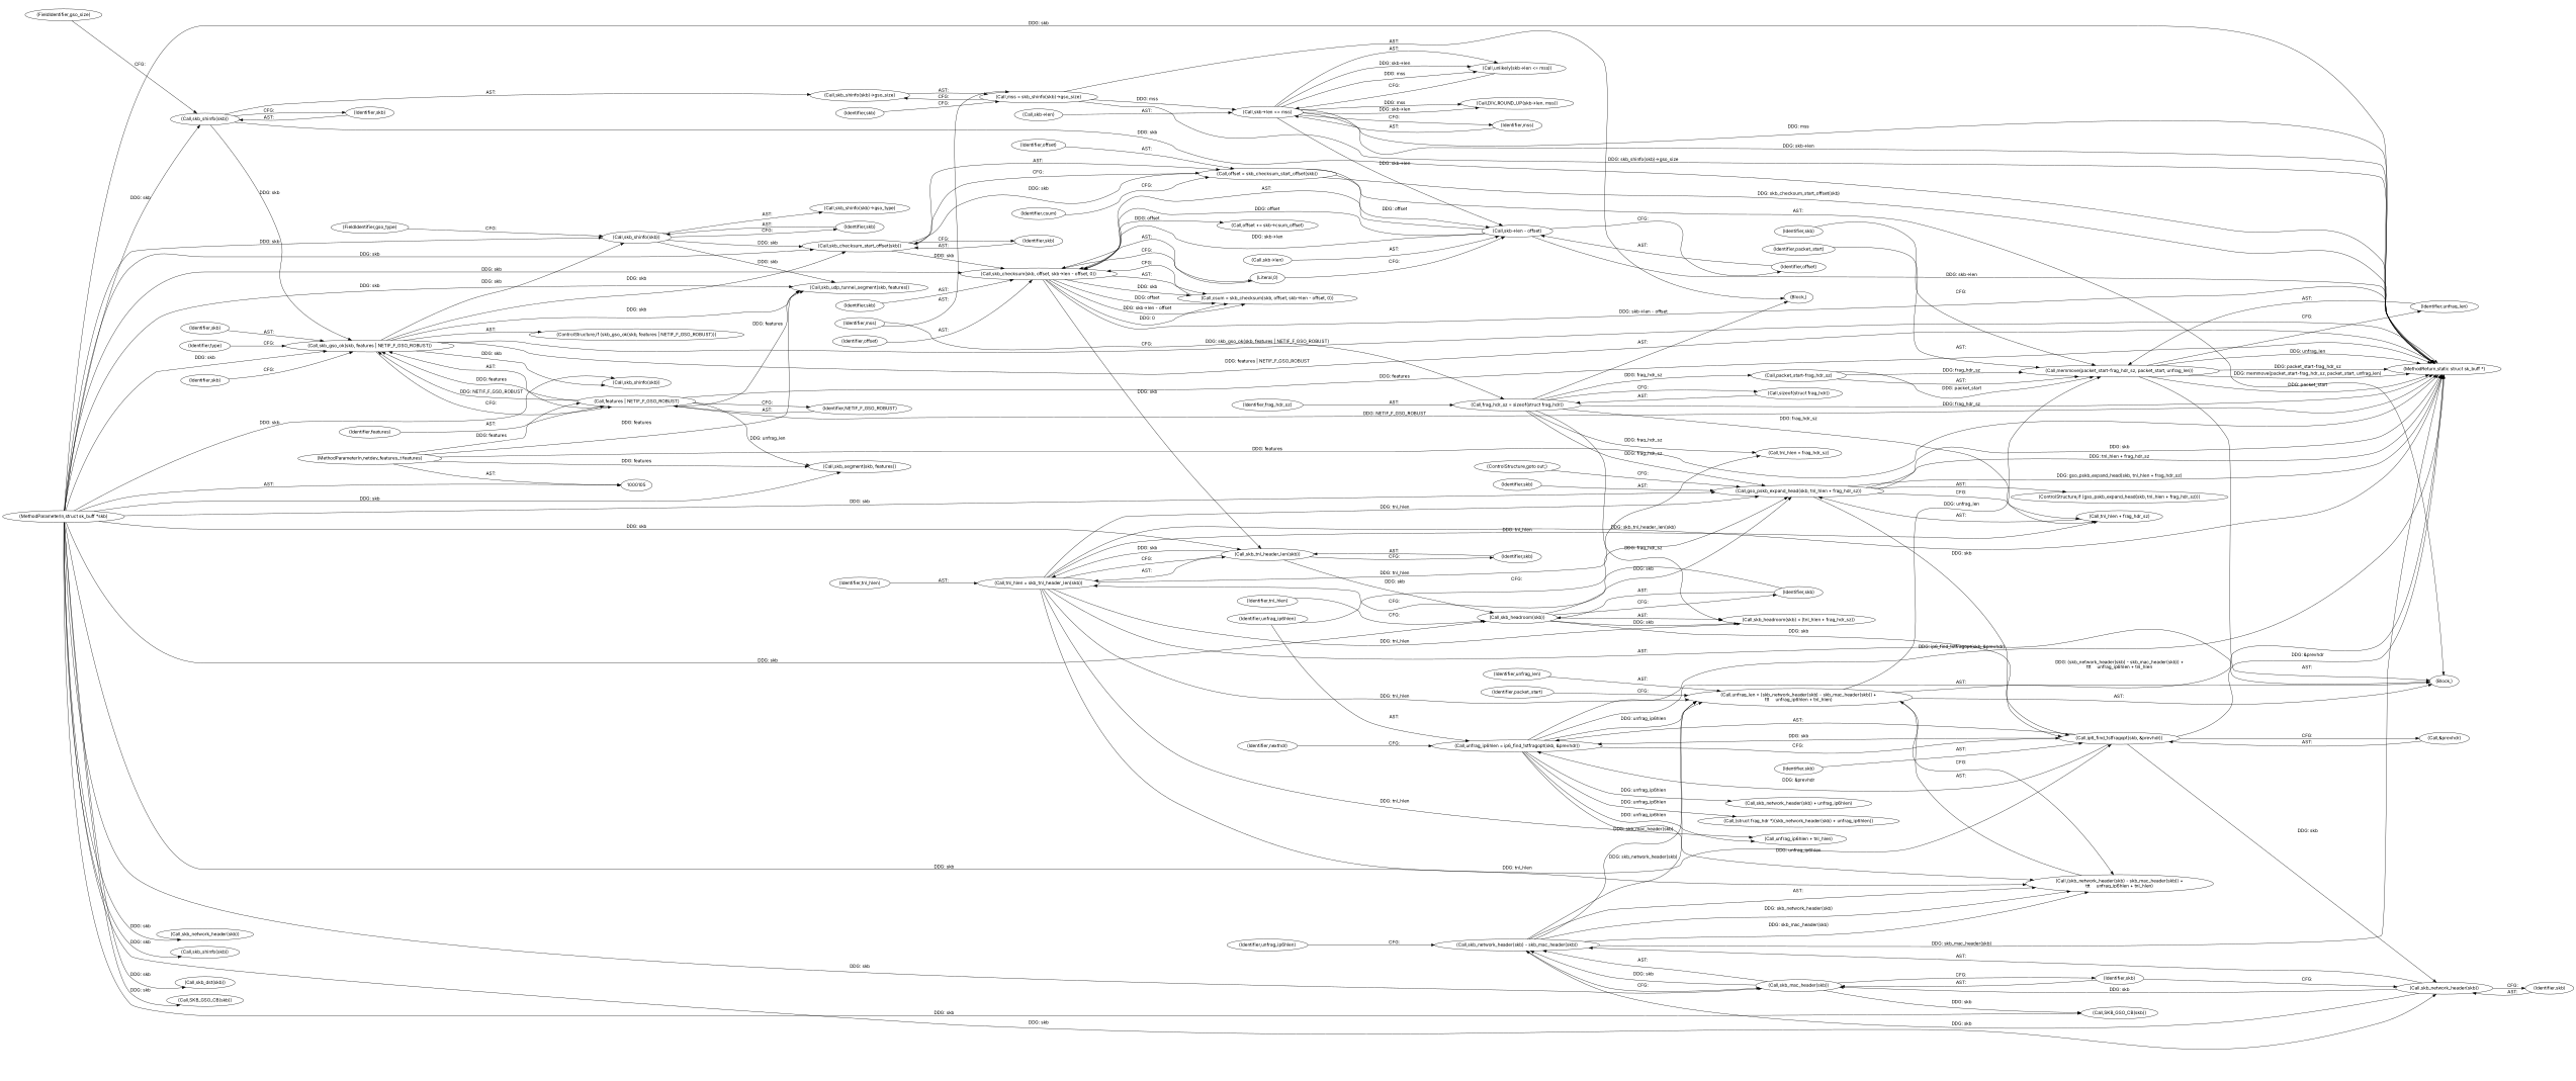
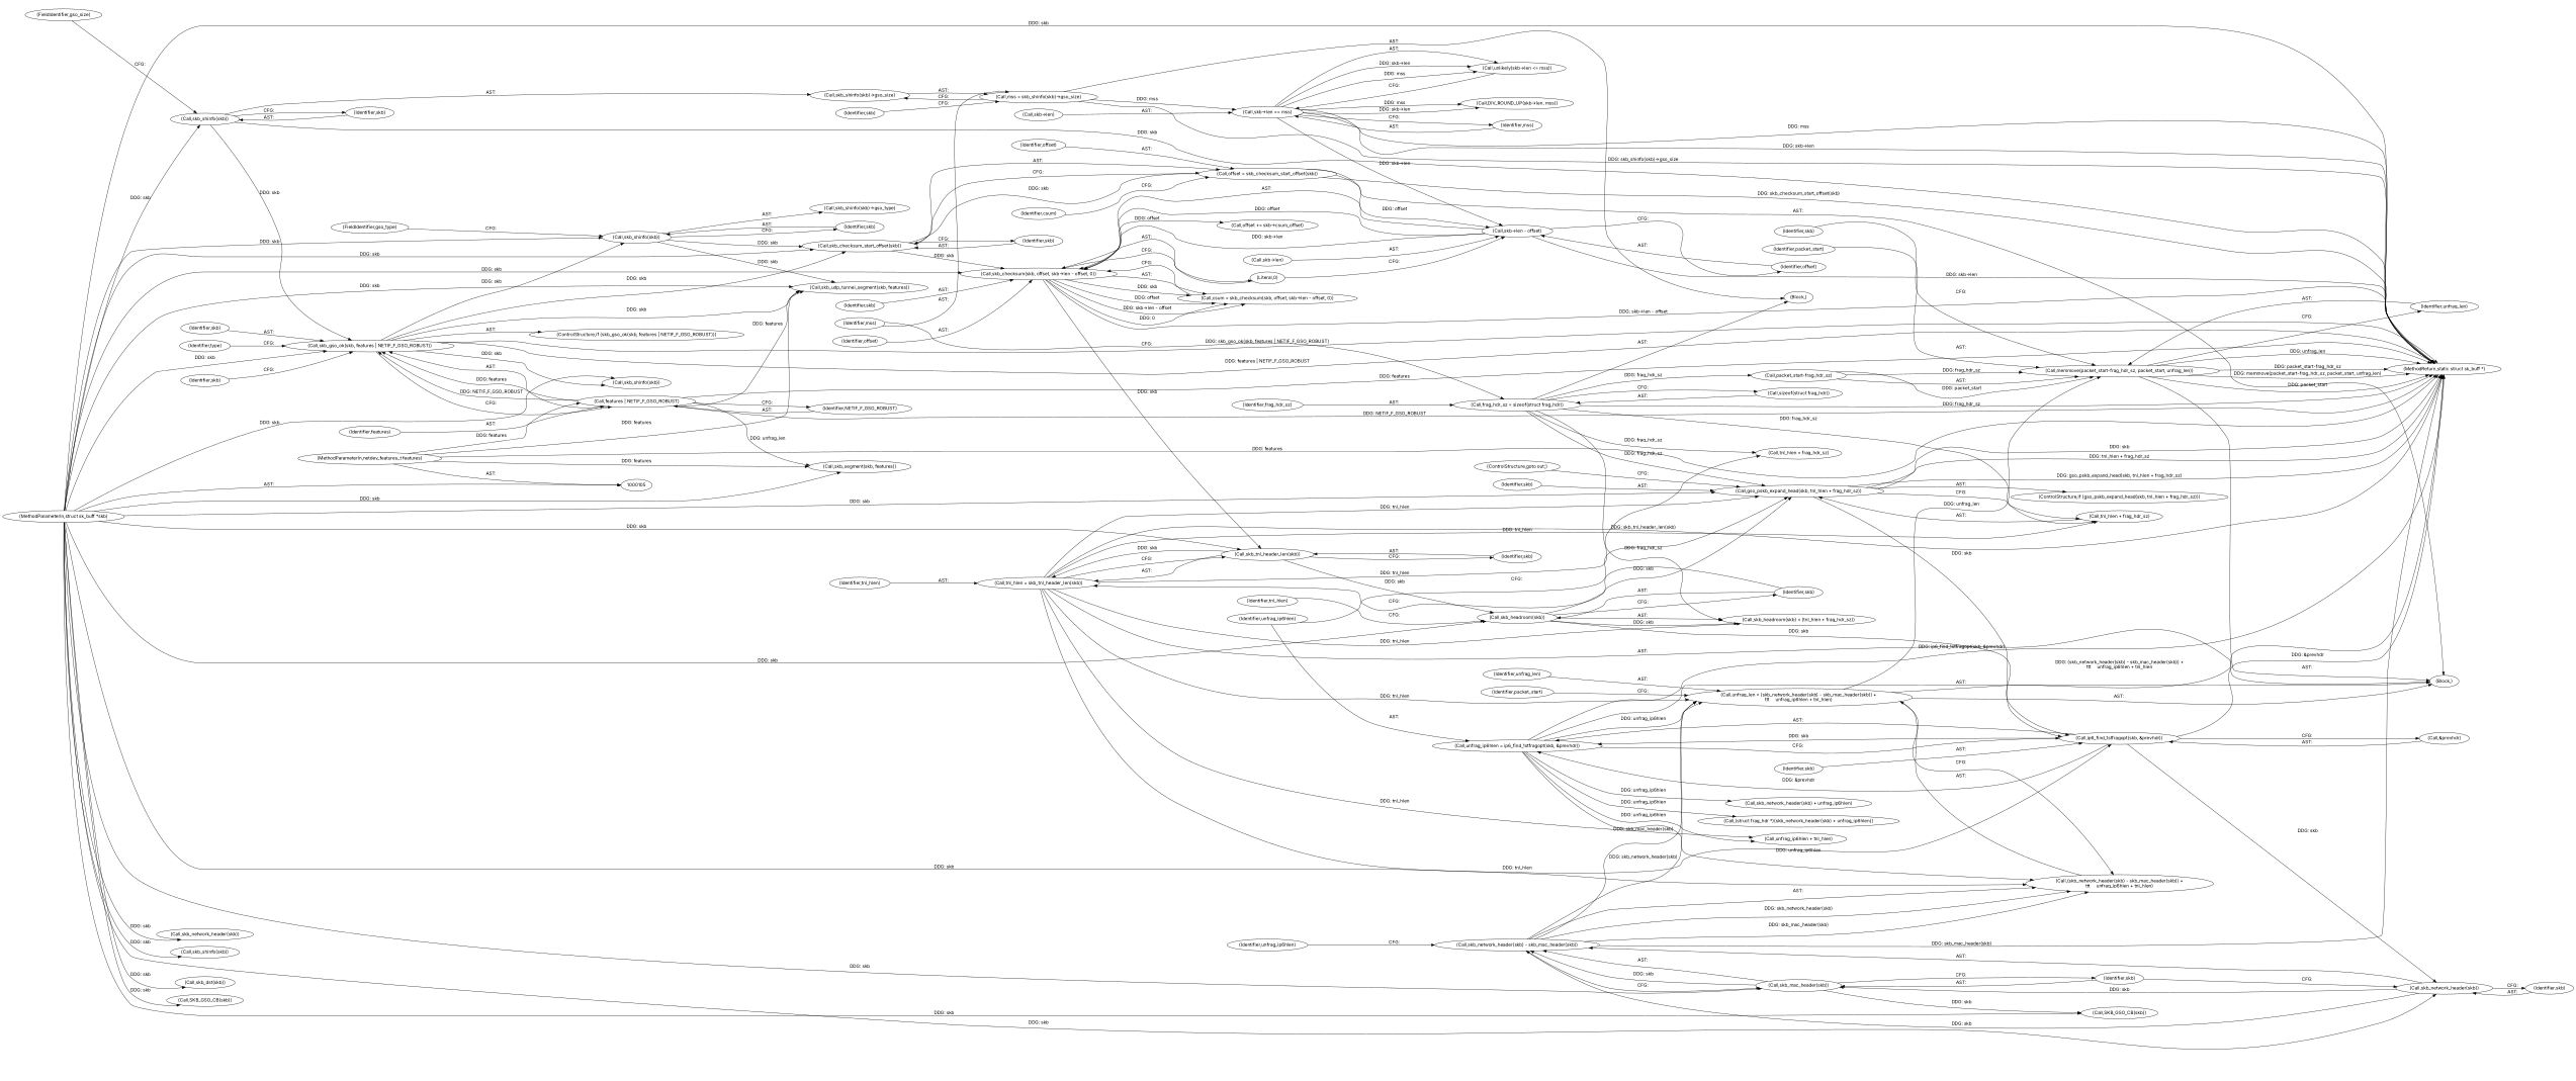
  digraph {
    fontname=Inter
    rankdir=LR
    node [fontname=Inter]
    edge [fontname=Inter]
    n1 [label="(Call,unfrag_len = (skb_network_header(skb) - skb_mac_header(skb)) +\n\t\t\t     unfrag_ip6hlen + tnl_hlen)"]
    n2 [label="(Call,memmove(packet_start-frag_hdr_sz, packet_start, unfrag_len))"]
    n3 [label="(MethodReturn,static struct sk_buff *)"]
    n4 [label="(Block,)"]
    n5 [label="(Call,(skb_network_header(skb) - skb_mac_header(skb)) +\n\t\t\t     unfrag_ip6hlen + tnl_hlen)"]
    n6 [label="(Identifier,unfrag_len)"]
    n7 [label="(Call,skb_network_header(skb) - skb_mac_header(skb))"]
    n8 [label="(Call,skb_mac_header(skb))"]
    n9 [label="(Call,SKB_GSO_CB(skb))"]
    n10 [label="(Identifier,skb)"]
    n11 [label="(Call,skb_network_header(skb))"]
    n12 [label="(Identifier,skb)"]
    n13 [label="(Call,ip6_find_1stfragopt(skb, &prevhdr))"]
    n14 [label="(Call,unfrag_ip6hlen = ip6_find_1stfragopt(skb, &prevhdr))"]
    n15 [label="(Call,&prevhdr)"]
    n16 [label="(Call,unfrag_ip6hlen + tnl_hlen)"]
    n17 [label="(Call,skb_network_header(skb) + unfrag_ip6hlen)"]
    n18 [label="(Call,(struct frag_hdr *)(skb_network_header(skb) + unfrag_ip6hlen))"]
    n19 [label="(Call,gso_pskb_expand_head(skb, tnl_hlen + frag_hdr_sz))"]
    n20 [label="(ControlStructure,if (gso_pskb_expand_head(skb, tnl_hlen + frag_hdr_sz)))"]
    n21 [label="(Call,tnl_hlen + frag_hdr_sz)"]
    n22 [label="(Call,skb_headroom(skb))"]
    n23 [label="(Call,skb_headroom(skb) < (tnl_hlen + frag_hdr_sz))"]
    n24 [label="(Identifier,skb)"]
    n25 [label="(Call,tnl_hlen = skb_tnl_header_len(skb))"]
    n26 [label="(Call,skb_tnl_header_len(skb))"]
    n27 [label="(Identifier,skb)"]
    n28 [label="(Call,tnl_hlen + frag_hdr_sz)"]
    n29 [label="(Call,skb_checksum(skb, offset, skb->len - offset, 0))"]
    n30 [label="(Literal,0)"]
    n31 [label="(Call,csum = skb_checksum(skb, offset, skb->len - offset, 0))"]
    n32 [label="(Call,offset += skb->csum_offset)"]
    n33 [label="(Call,skb->len - offset)"]
    n34 [label="(Call,skb_checksum_start_offset(skb))"]
    n35 [label="(Call,offset = skb_checksum_start_offset(skb))"]
    n36 [label="(Identifier,skb)"]
    n37 [label="(Call,skb_gso_ok(skb, features | NETIF_F_GSO_ROBUST))"]
    n38 [label="(Call,features | NETIF_F_GSO_ROBUST)"]
    n39 [label="(Call,skb_shinfo(skb))"]
    n40 [label="(Call,skb_udp_tunnel_segment(skb, features))"]
    n41 [label="(ControlStructure,if (skb_gso_ok(skb, features | NETIF_F_GSO_ROBUST)))"]
    n42 [label="(Call,skb_shinfo(skb))"]
    n43 [label="(Call,skb_segment(skb, features))"]
    n44 [label="(Identifier,NETIF_F_GSO_ROBUST)"]
    n45 [label="(Identifier,skb)"]
    n46 [label="(Call,skb_shinfo(skb)->gso_type)"]
    n47 [label="(Call,skb_shinfo(skb))"]
    n48 [label="(Call,skb_shinfo(skb)->gso_size)"]
    n49 [label="(Identifier,skb)"]
    n50 [label="(Call,mss = skb_shinfo(skb)->gso_size)"]
    n51 [label="(MethodParameterIn,struct sk_buff *skb)"]
    n52 [label="(Call,skb_network_header(skb))"]
    n53 [label="(Call,skb_shinfo(skb))"]
    n54 [label="(Call,skb_dst(skb))"]
    n55 [label="(Call,SKB_GSO_CB(skb))"]
    1000105
    n57 [label="(MethodParameterIn,netdev_features_t features)"]
    n58 [label="(Identifier,offset)"]
    n59 [label="(Call,skb->len <= mss)"]
    n60 [label="(Call,DIV_ROUND_UP(skb->len, mss))"]
    n61 [label="(Call,unlikely(skb->len <= mss))"]
    n62 [label="(Identifier,mss)"]
    n63 [label="(Block,)"]
    n64 [label="(Call,frag_hdr_sz = sizeof(struct frag_hdr))"]
    n65 [label="(Call,sizeof(struct frag_hdr))"]
    n66 [label="(Call,packet_start-frag_hdr_sz)"]
    n67 [label="(Identifier,packet_start)"]
    n68 [label="(Call,skb->len)"]
    n69 [label="(Identifier,skb)"]
    n70 [label="(FieldIdentifier,gso_size)"]
    n71 [label="(ControlStructure,goto out;)"]
    n72 [label="(Identifier,skb)"]
    n73 [label="(Identifier,packet_start)"]
    n74 [label="(Identifier,tnl_hlen)"]
    n75 [label="(Identifier,mss)"]
    n76 [label="(Identifier,skb)"]
    n77 [label="(Identifier,csum)"]
    n78 [label="(Identifier,skb)"]
    n79 [label="(Identifier,skb)"]
    n80 [label="(Identifier,unfrag_ip6hlen)"]
    n81 [label="(Identifier,tnl_hlen)"]
    n82 [label="(Identifier,type)"]
    n83 [label="(Identifier,offset)"]
    n84 [label="(Identifier,skb)"]
-   n85 [label="(Identifier,nexthdr)"]
    n86 [label="(FieldIdentifier,gso_type)"]
    n87 [label="(Identifier,skb)"]
    n88 [label="(Identifier,frag_hdr_sz)"]
    n89 [label="(Identifier,offset)"]
    n90 [label="(Call,skb->len)"]
    n91 [label="(Identifier,unfrag_ip6hlen)"]
    n92 [label="(Identifier,features)"]
    n93 [label="(Identifier,unfrag_len)"]
    n1 -> n2 [label="DDG: unfrag_len"]
    n1 -> n3 [label="DDG: (skb_network_header(skb) - skb_mac_header(skb)) +\n\t\t\t     unfrag_ip6hlen + tnl_hlen"]
    n1 -> n4 [label="AST: "]
    n1 -> n5 [label="CFG: "]
    n2 -> n3 [label="DDG: packet_start"]
    n2 -> n3 [label="DDG: unfrag_len"]
    n2 -> n3 [label="DDG: packet_start-frag_hdr_sz"]
    n2 -> n3 [label="DDG: memmove(packet_start-frag_hdr_sz, packet_start, unfrag_len)"]
    n2 -> n4 [label="AST: "]
    n2 -> n6 [label="CFG: "]
    n5 -> n1 [label="AST: "]
    n6 -> n2 [label="AST: "]
    n7 -> n1 [label="DDG: skb_network_header(skb)"]
    n7 -> n1 [label="DDG: skb_mac_header(skb)"]
    n7 -> n3 [label="DDG: skb_mac_header(skb)"]
    n7 -> n5 [label="AST: "]
    n7 -> n5 [label="DDG: skb_network_header(skb)"]
    n7 -> n5 [label="DDG: skb_mac_header(skb)"]
    n7 -> n8 [label="CFG: "]
    n8 -> n7 [label="AST: "]
    n8 -> n7 [label="DDG: skb"]
    n8 -> n9 [label="DDG: skb"]
    n8 -> n10 [label="CFG: "]
    n10 -> n8 [label="AST: "]
    n10 -> n11 [label="CFG: "]
    n11 -> n7 [label="AST: "]
    n11 -> n7 [label="DDG: skb"]
    n11 -> n8 [label="DDG: skb"]
    n11 -> n12 [label="CFG: "]
    n12 -> n11 [label="AST: "]
    n13 -> n3 [label="DDG: &prevhdr"]
    n13 -> n11 [label="DDG: skb"]
    n13 -> n14 [label="AST: "]
    n13 -> n14 [label="DDG: skb"]
    n13 -> n14 [label="DDG: &prevhdr"]
    n13 -> n15 [label="CFG: "]
    n14 -> n1 [label="DDG: unfrag_ip6hlen"]
    n14 -> n3 [label="DDG: ip6_find_1stfragopt(skb, &prevhdr)"]
    n14 -> n4 [label="AST: "]
    n14 -> n5 [label="DDG: unfrag_ip6hlen"]
    n14 -> n13 [label="CFG: "]
    n14 -> n16 [label="DDG: unfrag_ip6hlen"]
    n14 -> n17 [label="DDG: unfrag_ip6hlen"]
    n14 -> n18 [label="DDG: unfrag_ip6hlen"]
    n15 -> n13 [label="AST: "]
    n19 -> n3 [label="DDG: tnl_hlen + frag_hdr_sz"]
    n19 -> n3 [label="DDG: gso_pskb_expand_head(skb, tnl_hlen + frag_hdr_sz)"]
    n19 -> n3 [label="DDG: skb"]
    n19 -> n13 [label="DDG: skb"]
    n19 -> n20 [label="AST: "]
    n19 -> n21 [label="CFG: "]
    n21 -> n19 [label="AST: "]
    n22 -> n13 [label="DDG: skb"]
    n22 -> n19 [label="DDG: skb"]
    n22 -> n23 [label="AST: "]
    n22 -> n23 [label="DDG: skb"]
    n22 -> n24 [label="CFG: "]
    n24 -> n22 [label="AST: "]
    n24 -> n25 [label="CFG: "]
    n25 -> n1 [label="DDG: tnl_hlen"]
    n25 -> n3 [label="DDG: skb_tnl_header_len(skb)"]
    n25 -> n4 [label="AST: "]
    n25 -> n5 [label="DDG: tnl_hlen"]
    n25 -> n16 [label="DDG: tnl_hlen"]
    n25 -> n19 [label="DDG: tnl_hlen"]
    n25 -> n21 [label="DDG: tnl_hlen"]
    n25 -> n23 [label="DDG: tnl_hlen"]
    n25 -> n26 [label="CFG: "]
    n25 -> n28 [label="DDG: tnl_hlen"]
    n26 -> n22 [label="DDG: skb"]
    n26 -> n25 [label="AST: "]
    n26 -> n25 [label="DDG: skb"]
    n26 -> n27 [label="CFG: "]
    n27 -> n26 [label="AST: "]
    n29 -> n3 [label="DDG: skb->len - offset"]
    n29 -> n26 [label="DDG: skb"]
    n29 -> n30 [label="CFG: "]
    n29 -> n31 [label="AST: "]
    n29 -> n31 [label="DDG: skb"]
    n29 -> n31 [label="DDG: offset"]
    n29 -> n31 [label="DDG: skb->len - offset"]
    n29 -> n31 [label="DDG: 0"]
    n29 -> n32 [label="DDG: offset"]
    n30 -> n29 [label="AST: "]
    n30 -> n33 [label="CFG: "]
    n31 -> n29 [label="CFG: "]
    n33 -> n3 [label="DDG: skb->len"]
    n33 -> n29 [label="AST: "]
    n33 -> n29 [label="DDG: offset"]
    n33 -> n29 [label="DDG: skb->len"]
    n33 -> n58 [label="CFG: "]
    n34 -> n29 [label="DDG: skb"]
    n34 -> n35 [label="AST: "]
    n34 -> n35 [label="DDG: skb"]
    n34 -> n36 [label="CFG: "]
    n35 -> n3 [label="DDG: skb_checksum_start_offset(skb)"]
    n35 -> n4 [label="AST: "]
    n35 -> n33 [label="DDG: offset"]
    n35 -> n34 [label="CFG: "]
    n36 -> n34 [label="AST: "]
    n37 -> n3 [label="DDG: skb_gso_ok(skb, features | NETIF_F_GSO_ROBUST)"]
    n37 -> n3 [label="DDG: features | NETIF_F_GSO_ROBUST"]
    n37 -> n34 [label="DDG: skb"]
    n37 -> n38 [label="CFG: "]
    n37 -> n39 [label="DDG: skb"]
    n37 -> n40 [label="DDG: skb"]
    n37 -> n41 [label="AST: "]
    n37 -> n42 [label="DDG: skb"]
    n38 -> n3 [label="DDG: NETIF_F_GSO_ROBUST"]
    n38 -> n3 [label="DDG: features"]
    n38 -> n37 [label="AST: "]
    n38 -> n37 [label="DDG: features"]
    n38 -> n37 [label="DDG: NETIF_F_GSO_ROBUST"]
    n38 -> n40 [label="DDG: features"]
    n38 -> n43 [label="DDG: unfrag_len"]
    n38 -> n44 [label="CFG: "]
    n39 -> n34 [label="DDG: skb"]
    n39 -> n40 [label="DDG: skb"]
    n39 -> n45 [label="CFG: "]
    n39 -> n46 [label="AST: "]
    n44 -> n38 [label="AST: "]
    n45 -> n39 [label="AST: "]
    n47 -> n3 [label="DDG: skb"]
    n47 -> n37 [label="DDG: skb"]
    n47 -> n48 [label="AST: "]
    n47 -> n49 [label="CFG: "]
    n48 -> n50 [label="AST: "]
    n49 -> n47 [label="AST: "]
    n50 -> n3 [label="DDG: skb_shinfo(skb)->gso_size"]
    n50 -> n48 [label="CFG: "]
    n50 -> n59 [label="DDG: mss"]
    n50 -> n63 [label="AST: "]
    n51 -> n3 [label="DDG: skb"]
    n51 -> n8 [label="DDG: skb"]
    n51 -> n9 [label="DDG: skb"]
    n51 -> n11 [label="DDG: skb"]
    n51 -> n13 [label="DDG: skb"]
    n51 -> n19 [label="DDG: skb"]
    n51 -> n22 [label="DDG: skb"]
    n51 -> n26 [label="DDG: skb"]
    n51 -> n29 [label="DDG: skb"]
    n51 -> n34 [label="DDG: skb"]
    n51 -> n37 [label="DDG: skb"]
    n51 -> n39 [label="DDG: skb"]
    n51 -> n40 [label="DDG: skb"]
    n51 -> n42 [label="DDG: skb"]
    n51 -> n43 [label="DDG: skb"]
    n51 -> n47 [label="DDG: skb"]
    n51 -> n52 [label="DDG: skb"]
    n51 -> n53 [label="DDG: skb"]
    n51 -> n54 [label="DDG: skb"]
    n51 -> n55 [label="DDG: skb"]
    n51 -> 1000105 [label="AST: "]
    n57 -> n3 [label="DDG: features"]
    n57 -> n38 [label="DDG: features"]
    n57 -> n40 [label="DDG: features"]
    n57 -> n43 [label="DDG: features"]
    n57 -> 1000105 [label="AST: "]
    n58 -> n33 [label="AST: "]
    n59 -> n3 [label="DDG: mss"]
    n59 -> n3 [label="DDG: skb->len"]
    n59 -> n33 [label="DDG: skb->len"]
    n59 -> n60 [label="DDG: skb->len"]
    n59 -> n60 [label="DDG: mss"]
    n59 -> n61 [label="AST: "]
    n59 -> n61 [label="DDG: skb->len"]
    n59 -> n61 [label="DDG: mss"]
    n59 -> n62 [label="CFG: "]
    n61 -> n59 [label="CFG: "]
    n62 -> n59 [label="AST: "]
    n64 -> n3 [label="DDG: frag_hdr_sz"]
    n64 -> n19 [label="DDG: frag_hdr_sz"]
    n64 -> n21 [label="DDG: frag_hdr_sz"]
    n64 -> n23 [label="DDG: frag_hdr_sz"]
    n64 -> n28 [label="DDG: frag_hdr_sz"]
    n64 -> n63 [label="AST: "]
    n64 -> n65 [label="CFG: "]
    n64 -> n66 [label="DDG: frag_hdr_sz"]
    n65 -> n64 [label="AST: "]
    n66 -> n2 [label="AST: "]
    n66 -> n2 [label="DDG: packet_start"]
    n66 -> n2 [label="DDG: frag_hdr_sz"]
    n67 -> n2 [label="AST: "]
    n68 -> n59 [label="AST: "]
    n69 -> n13 [label="AST: "]
    n70 -> n47 [label="CFG: "]
    n71 -> n19 [label="CFG: "]
    n72 -> n19 [label="AST: "]
    n73 -> n1 [label="CFG: "]
    n74 -> n22 [label="CFG: "]
    n75 -> n50 [label="AST: "]
    n75 -> n64 [label="CFG: "]
    n76 -> n29 [label="AST: "]
    n77 -> n35 [label="CFG: "]
    n78 -> n37 [label="CFG: "]
    n79 -> n37 [label="AST: "]
    n80 -> n7 [label="CFG: "]
    n81 -> n25 [label="AST: "]
    n82 -> n37 [label="CFG: "]
    n83 -> n35 [label="AST: "]
    n84 -> n2 [label="CFG: "]
-   n85 -> n14 [label="CFG: "]
    n86 -> n39 [label="CFG: "]
    n87 -> n50 [label="CFG: "]
    n88 -> n64 [label="AST: "]
    n89 -> n29 [label="AST: "]
    n90 -> n33 [label="AST: "]
    n91 -> n14 [label="AST: "]
    n91 -> n19 [label="CFG: "]
    n92 -> n38 [label="AST: "]
    n93 -> n1 [label="AST: "]
  }
